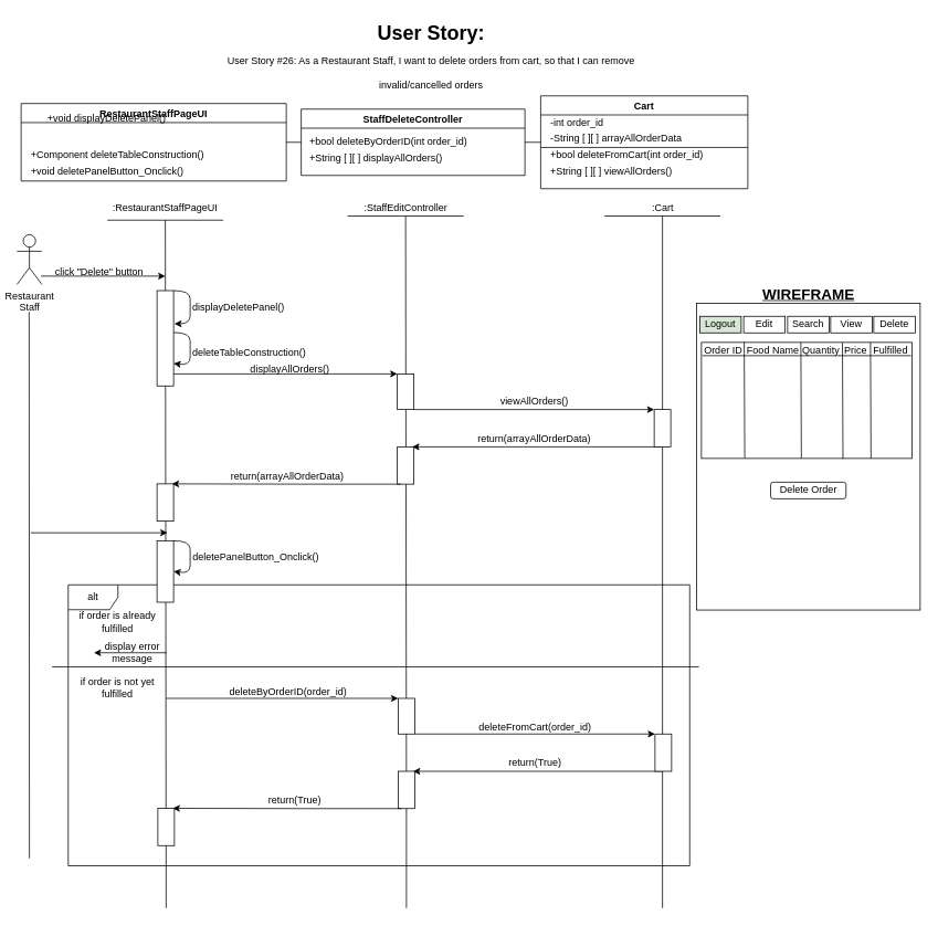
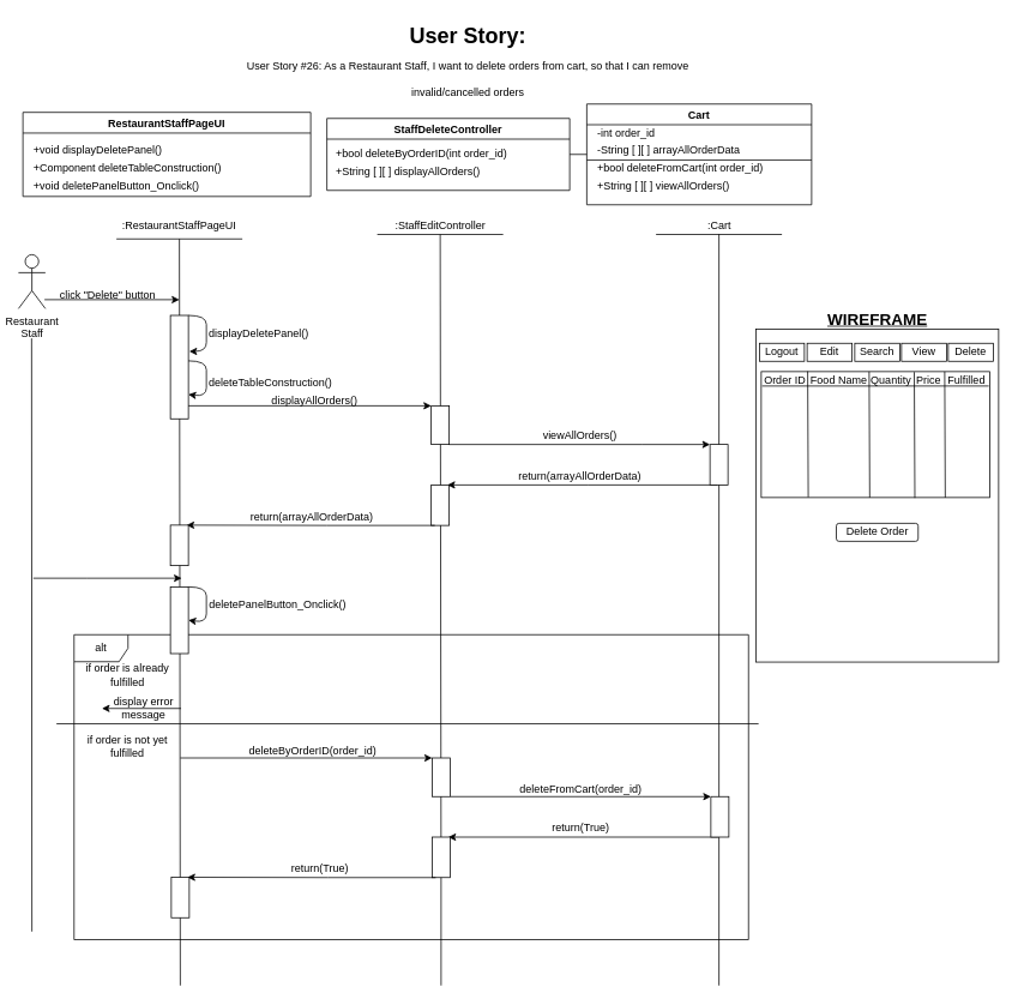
  <mxCell id="0" />
  <mxCell id="1" parent="0" />
  <mxCell id="2" value="alt" style="shape=umlFrame;whiteSpace=wrap;html=1;" vertex="1" parent="1"><mxGeometry x="81.86" y="705" width="750" height="339" as="geometry" /></mxCell>
  <mxCell id="3" value="" style="endArrow=classic;html=1;rounded=0;entryX=0;entryY=0;entryDx=0;entryDy=0;" parent="1" edge="1"><mxGeometry width="50" height="50" relative="1" as="geometry"><mxPoint x="199" y="450.5" as="sourcePoint" /><mxPoint x="479" y="450.5" as="targetPoint" /></mxGeometry></mxCell>
  <mxCell id="4" value="" style="endArrow=none;html=1;rounded=0;fontSize=17;" parent="1" edge="1"><mxGeometry width="50" height="50" relative="1" as="geometry"><mxPoint x="200" y="1095" as="sourcePoint" /><mxPoint x="199" y="265" as="targetPoint" /></mxGeometry></mxCell>
  <mxCell id="5" value="" style="rounded=0;whiteSpace=wrap;html=1;" parent="1" vertex="1"><mxGeometry x="189" y="651.83" width="20" height="74.17" as="geometry" /></mxCell>
  <mxCell id="6" value="" style="rounded=0;whiteSpace=wrap;html=1;" parent="1" vertex="1"><mxGeometry x="840" y="365.41" width="270" height="370" as="geometry" /></mxCell>
  <mxCell id="7" value="RestaurantStaffPageUI" style="swimlane;" parent="1" vertex="1"><mxGeometry x="25" y="124.25" width="320" height="93.5" as="geometry" /></mxCell>
- <mxCell id="8" value="+void displayDeletePanel()" style="text;html=1;align=left;verticalAlign=middle;resizable=0;points=[];autosize=1;strokeColor=none;fillColor=none;" parent="7" vertex="1"><mxGeometry x="30" y="8" width="160" height="20" as="geometry" /></mxCell>
+ <mxCell id="8" value="+void displayDeletePanel()" style="text;html=1;align=left;verticalAlign=middle;resizable=0;points=[];autosize=1;strokeColor=none;fillColor=none;" parent="7" vertex="1"><mxGeometry x="10" y="33" width="160" height="20" as="geometry" /></mxCell>
  <mxCell id="9" value="+Component deleteTableConstruction()" style="text;html=1;align=left;verticalAlign=middle;resizable=0;points=[];autosize=1;strokeColor=none;fillColor=none;" parent="7" vertex="1"><mxGeometry x="10" y="53" width="220" height="20" as="geometry" /></mxCell>
  <mxCell id="10" value="+void deletePanelButton_Onclick()" style="text;html=1;align=left;verticalAlign=middle;resizable=0;points=[];autosize=1;strokeColor=none;fillColor=none;" parent="7" vertex="1"><mxGeometry x="10" y="73" width="200" height="20" as="geometry" /></mxCell>
  <mxCell id="11" value="StaffDeleteController" style="swimlane;startSize=23;" parent="1" vertex="1"><mxGeometry x="363" y="131" width="270" height="80" as="geometry" /></mxCell>
  <mxCell id="12" value="&lt;div style=&quot;text-align: left&quot;&gt;&lt;span&gt;+bool deleteByOrderID(int order_id)&lt;/span&gt;&lt;/div&gt;" style="text;html=1;align=center;verticalAlign=middle;resizable=0;points=[];autosize=1;strokeColor=none;fillColor=none;" parent="11" vertex="1"><mxGeometry y="30" width="210" height="20" as="geometry" /></mxCell>
  <mxCell id="13" value="&lt;div style=&quot;text-align: left&quot;&gt;&lt;span&gt;+String [ ][ ] displayAllOrders()&lt;/span&gt;&lt;/div&gt;" style="text;html=1;align=center;verticalAlign=middle;resizable=0;points=[];autosize=1;strokeColor=none;fillColor=none;" parent="11" vertex="1"><mxGeometry y="50" width="180" height="20" as="geometry" /></mxCell>
  <mxCell id="14" value="Cart" style="swimlane;" parent="1" vertex="1"><mxGeometry x="652" y="115" width="250" height="112" as="geometry" /></mxCell>
  <mxCell id="15" value="-int order_id" style="text;html=1;align=left;verticalAlign=middle;resizable=0;points=[];autosize=1;strokeColor=none;fillColor=none;" parent="14" vertex="1"><mxGeometry x="10" y="23" width="80" height="20" as="geometry" /></mxCell>
  <mxCell id="16" value="" style="endArrow=none;html=1;rounded=0;" parent="14" edge="1"><mxGeometry width="50" height="50" relative="1" as="geometry"><mxPoint y="62.25" as="sourcePoint" /><mxPoint x="250" y="62.25" as="targetPoint" /></mxGeometry></mxCell>
  <mxCell id="17" value="&lt;div style=&quot;text-align: justify&quot;&gt;&lt;span&gt;+bool deleteFromCart(int order_id)&lt;/span&gt;&lt;/div&gt;" style="text;html=1;align=left;verticalAlign=middle;resizable=0;points=[];autosize=1;strokeColor=none;fillColor=none;" parent="14" vertex="1"><mxGeometry x="10" y="62.25" width="200" height="20" as="geometry" /></mxCell>
  <mxCell id="18" value="&lt;div style=&quot;text-align: justify&quot;&gt;&lt;span&gt;+String [ ][ ] viewAllOrders()&lt;/span&gt;&lt;/div&gt;" style="text;html=1;align=left;verticalAlign=middle;resizable=0;points=[];autosize=1;strokeColor=none;fillColor=none;" parent="14" vertex="1"><mxGeometry x="10" y="82.25" width="160" height="20" as="geometry" /></mxCell>
  <mxCell id="19" value="-String [ ][ ] arrayAllOrderData" style="text;html=1;align=left;verticalAlign=middle;resizable=0;points=[];autosize=1;strokeColor=none;fillColor=none;" parent="14" vertex="1"><mxGeometry x="10" y="42.25" width="170" height="20" as="geometry" /></mxCell>
- <mxCell id="20" value="" style="endArrow=none;html=1;rounded=0;exitX=1;exitY=0.5;exitDx=0;exitDy=0;entryX=0;entryY=0.5;entryDx=0;entryDy=0;" parent="1" source="7" target="11" edge="1"><mxGeometry width="50" height="50" relative="1" as="geometry"><mxPoint x="569" y="401" as="sourcePoint" /><mxPoint x="619" y="351" as="targetPoint" /></mxGeometry></mxCell>
  <mxCell id="21" value="" style="endArrow=none;html=1;rounded=0;entryX=0;entryY=0.5;entryDx=0;entryDy=0;exitX=1;exitY=0.5;exitDx=0;exitDy=0;" parent="1" source="11" target="14" edge="1"><mxGeometry width="50" height="50" relative="1" as="geometry"><mxPoint x="569" y="221" as="sourcePoint" /><mxPoint x="569" y="251" as="targetPoint" /></mxGeometry></mxCell>
  <mxCell id="22" style="edgeStyle=orthogonalEdgeStyle;rounded=0;orthogonalLoop=1;jettySize=auto;html=1;" parent="1" edge="1"><mxGeometry relative="1" as="geometry"><mxPoint x="199" y="332.5" as="targetPoint" /><Array as="points"><mxPoint x="99" y="332.5" /><mxPoint x="99" y="332.5" /></Array><mxPoint x="49" y="332.5" as="sourcePoint" /></mxGeometry></mxCell>
  <mxCell id="23" value="Restaurant&lt;br&gt;Staff" style="shape=umlActor;verticalLabelPosition=bottom;verticalAlign=top;html=1;outlineConnect=0;" parent="1" vertex="1"><mxGeometry x="20" y="282.5" width="30" height="60" as="geometry" /></mxCell>
  <mxCell id="24" value=":RestaurantStaffPageUI" style="text;html=1;strokeColor=none;fillColor=none;align=center;verticalAlign=middle;whiteSpace=wrap;rounded=0;" parent="1" vertex="1"><mxGeometry x="169" y="235" width="60" height="30" as="geometry" /></mxCell>
  <mxCell id="25" value=":StaffEditController" style="text;html=1;align=center;verticalAlign=middle;resizable=0;points=[];autosize=1;strokeColor=none;fillColor=none;" parent="1" vertex="1"><mxGeometry x="429" y="240" width="120" height="20" as="geometry" /></mxCell>
  <mxCell id="26" value=":Cart" style="text;html=1;align=center;verticalAlign=middle;resizable=0;points=[];autosize=1;strokeColor=none;fillColor=none;" parent="1" vertex="1"><mxGeometry x="779" y="240" width="40" height="20" as="geometry" /></mxCell>
  <mxCell id="27" value="" style="endArrow=none;html=1;rounded=0;" parent="1" edge="1"><mxGeometry width="50" height="50" relative="1" as="geometry"><mxPoint x="129" y="265" as="sourcePoint" /><mxPoint x="269" y="265" as="targetPoint" /></mxGeometry></mxCell>
  <mxCell id="28" value="" style="endArrow=none;html=1;rounded=0;" parent="1" edge="1"><mxGeometry width="50" height="50" relative="1" as="geometry"><mxPoint x="419" y="260" as="sourcePoint" /><mxPoint x="559" y="260" as="targetPoint" /></mxGeometry></mxCell>
  <mxCell id="29" value="" style="endArrow=none;html=1;rounded=0;" parent="1" edge="1"><mxGeometry width="50" height="50" relative="1" as="geometry"><mxPoint x="729" y="260" as="sourcePoint" /><mxPoint x="869" y="260" as="targetPoint" /></mxGeometry></mxCell>
  <mxCell id="30" value="" style="curved=1;endArrow=classic;html=1;rounded=0;entryX=1;entryY=0.5;entryDx=0;entryDy=0;exitX=1;exitY=0;exitDx=0;exitDy=0;" parent="1" source="5" target="5" edge="1"><mxGeometry width="50" height="50" relative="1" as="geometry"><mxPoint x="209" y="711.83" as="sourcePoint" /><mxPoint x="259" y="661.83" as="targetPoint" /><Array as="points"><mxPoint x="229" y="651.83" /><mxPoint x="229" y="671.83" /><mxPoint x="229" y="691.83" /></Array></mxGeometry></mxCell>
  <mxCell id="31" value="&lt;span style=&quot;text-align: left&quot;&gt;deletePanelButton_Onclick()&lt;/span&gt;" style="text;html=1;align=center;verticalAlign=middle;resizable=0;points=[];autosize=1;strokeColor=none;fillColor=none;" parent="1" vertex="1"><mxGeometry x="223" y="661.83" width="170" height="20" as="geometry" /></mxCell>
  <mxCell id="32" value="" style="endArrow=classic;html=1;rounded=0;entryX=0;entryY=0;entryDx=0;entryDy=0;" parent="1" edge="1"><mxGeometry width="50" height="50" relative="1" as="geometry"><mxPoint x="200" y="842" as="sourcePoint" /><mxPoint x="480" y="842" as="targetPoint" /></mxGeometry></mxCell>
  <mxCell id="33" value="deleteByOrderID(order_id)" style="text;html=1;align=center;verticalAlign=middle;resizable=0;points=[];autosize=1;strokeColor=none;fillColor=none;" parent="1" vertex="1"><mxGeometry x="267" y="824" width="160" height="20" as="geometry" /></mxCell>
  <mxCell id="34" style="edgeStyle=orthogonalEdgeStyle;rounded=0;orthogonalLoop=1;jettySize=auto;html=1;exitX=1;exitY=1;exitDx=0;exitDy=0;entryX=0;entryY=0;entryDx=0;entryDy=0;" parent="1" source="47" target="45" edge="1"><mxGeometry relative="1" as="geometry"><Array as="points"><mxPoint x="714" y="885" /><mxPoint x="714" y="885" /></Array><mxPoint x="500" y="890" as="sourcePoint" /></mxGeometry></mxCell>
  <mxCell id="35" value="" style="endArrow=none;html=1;rounded=0;startArrow=none;entryX=0.5;entryY=1;entryDx=0;entryDy=0;entryPerimeter=0;" parent="1" source="64" target="25" edge="1"><mxGeometry width="50" height="50" relative="1" as="geometry"><mxPoint x="489" y="937.5" as="sourcePoint" /><mxPoint x="487" y="255" as="targetPoint" /></mxGeometry></mxCell>
  <mxCell id="36" value="deleteFromCart(order_id)" style="text;html=1;align=center;verticalAlign=middle;resizable=0;points=[];autosize=1;strokeColor=none;fillColor=none;" parent="1" vertex="1"><mxGeometry x="570" y="867" width="150" height="20" as="geometry" /></mxCell>
  <mxCell id="37" value="" style="endArrow=none;html=1;rounded=0;entryX=0.5;entryY=0.982;entryDx=0;entryDy=0;entryPerimeter=0;" parent="1" target="26" edge="1"><mxGeometry width="50" height="50" relative="1" as="geometry"><mxPoint x="799" y="1095" as="sourcePoint" /><mxPoint x="799" y="265" as="targetPoint" /></mxGeometry></mxCell>
- <mxCell id="38" value="Logout" style="rounded=0;whiteSpace=wrap;html=1;fillColor=#d5e8d4;" parent="1" vertex="1"><mxGeometry x="844" y="381" width="50" height="20" as="geometry" /></mxCell>
+ <mxCell id="38" value="Logout" style="rounded=0;whiteSpace=wrap;html=1;" parent="1" vertex="1"><mxGeometry x="844" y="381" width="50" height="20" as="geometry" /></mxCell>
  <mxCell id="39" value="Edit" style="rounded=0;whiteSpace=wrap;html=1;" parent="1" vertex="1"><mxGeometry x="897" y="381" width="50" height="20" as="geometry" /></mxCell>
  <mxCell id="40" value="Search" style="rounded=0;whiteSpace=wrap;html=1;" parent="1" vertex="1"><mxGeometry x="950" y="381" width="50" height="20" as="geometry" /></mxCell>
  <mxCell id="41" value="View" style="rounded=0;whiteSpace=wrap;html=1;" parent="1" vertex="1"><mxGeometry x="1002" y="381" width="50" height="20" as="geometry" /></mxCell>
  <mxCell id="42" value="Delete" style="rounded=0;whiteSpace=wrap;html=1;" parent="1" vertex="1"><mxGeometry x="1054" y="381" width="50" height="20" as="geometry" /></mxCell>
  <mxCell id="43" value="&lt;b&gt;&lt;u&gt;&lt;font style=&quot;font-size: 18px&quot;&gt;WIREFRAME&lt;/font&gt;&lt;/u&gt;&lt;/b&gt;" style="text;html=1;align=center;verticalAlign=middle;resizable=0;points=[];autosize=1;strokeColor=none;fillColor=none;" parent="1" vertex="1"><mxGeometry x="910" y="345" width="130" height="20" as="geometry" /></mxCell>
  <mxCell id="44" style="edgeStyle=orthogonalEdgeStyle;rounded=0;orthogonalLoop=1;jettySize=auto;html=1;exitX=0;exitY=1;exitDx=0;exitDy=0;entryX=0.5;entryY=0;entryDx=0;entryDy=0;fontSize=12;" parent="1" edge="1"><mxGeometry relative="1" as="geometry"><mxPoint x="798" y="930" as="sourcePoint" /><mxPoint x="498" y="930" as="targetPoint" /><Array as="points"><mxPoint x="654" y="930" /><mxPoint x="654" y="930" /></Array></mxGeometry></mxCell>
  <mxCell id="45" value="" style="rounded=0;whiteSpace=wrap;html=1;" parent="1" vertex="1"><mxGeometry x="790" y="885" width="20" height="45" as="geometry" /></mxCell>
  <mxCell id="46" value="click &quot;Delete&quot; button" style="text;html=1;align=center;verticalAlign=middle;resizable=0;points=[];autosize=1;strokeColor=none;fillColor=none;" parent="1" vertex="1"><mxGeometry x="59" y="317.5" width="120" height="20" as="geometry" /></mxCell>
  <mxCell id="47" value="" style="rounded=0;whiteSpace=wrap;html=1;" parent="1" vertex="1"><mxGeometry x="480" y="842" width="20" height="43" as="geometry" /></mxCell>
  <mxCell id="48" value="" style="curved=1;endArrow=classic;html=1;rounded=0;exitX=1;exitY=0;exitDx=0;exitDy=0;" parent="1" source="49" edge="1"><mxGeometry width="50" height="50" relative="1" as="geometry"><mxPoint x="209" y="410" as="sourcePoint" /><mxPoint x="210" y="390" as="targetPoint" /><Array as="points"><mxPoint x="229" y="350" /><mxPoint x="229" y="370" /><mxPoint x="229" y="390" /></Array></mxGeometry></mxCell>
  <mxCell id="49" value="" style="rounded=0;whiteSpace=wrap;html=1;" parent="1" vertex="1"><mxGeometry x="189" y="350" width="20" height="115" as="geometry" /></mxCell>
  <mxCell id="50" value="&lt;span style=&quot;font-size: 12px ; text-align: left&quot;&gt;displayDeletePanel()&lt;/span&gt;" style="text;html=1;align=center;verticalAlign=middle;resizable=0;points=[];autosize=1;strokeColor=none;fillColor=none;fontSize=16;" parent="1" vertex="1"><mxGeometry x="222" y="353" width="130" height="30" as="geometry" /></mxCell>
  <mxCell id="51" value="" style="rounded=0;whiteSpace=wrap;html=1;" parent="1" vertex="1"><mxGeometry x="846" y="412.5" width="254" height="140" as="geometry" /></mxCell>
  <mxCell id="52" value="Delete Order" style="whiteSpace=wrap;html=1;rounded=1;" parent="1" vertex="1"><mxGeometry x="929.5" y="581.17" width="91" height="20" as="geometry" /></mxCell>
  <mxCell id="53" value="Order ID" style="text;html=1;align=center;verticalAlign=middle;resizable=0;points=[];autosize=1;strokeColor=none;fillColor=none;" parent="1" vertex="1"><mxGeometry x="842" y="412.5" width="60" height="20" as="geometry" /></mxCell>
  <mxCell id="54" value="Food Name" style="text;html=1;align=center;verticalAlign=middle;resizable=0;points=[];autosize=1;strokeColor=none;fillColor=none;" parent="1" vertex="1"><mxGeometry x="892" y="412.5" width="80" height="20" as="geometry" /></mxCell>
  <mxCell id="55" value="Quantity" style="text;html=1;align=center;verticalAlign=middle;resizable=0;points=[];autosize=1;strokeColor=none;fillColor=none;" parent="1" vertex="1"><mxGeometry x="960" y="412.5" width="60" height="20" as="geometry" /></mxCell>
  <mxCell id="56" value="Price" style="text;html=1;align=center;verticalAlign=middle;resizable=0;points=[];autosize=1;strokeColor=none;fillColor=none;" parent="1" vertex="1"><mxGeometry x="1012" y="412.5" width="40" height="20" as="geometry" /></mxCell>
  <mxCell id="57" value="Fulfilled" style="text;html=1;align=center;verticalAlign=middle;resizable=0;points=[];autosize=1;strokeColor=none;fillColor=none;" parent="1" vertex="1"><mxGeometry x="1044" y="412.5" width="60" height="20" as="geometry" /></mxCell>
  <mxCell id="58" value="" style="endArrow=none;html=1;rounded=0;entryX=0.033;entryY=-0.067;entryDx=0;entryDy=0;entryPerimeter=0;exitX=0.194;exitY=0.99;exitDx=0;exitDy=0;exitPerimeter=0;" parent="1" edge="1"><mxGeometry width="50" height="50" relative="1" as="geometry"><mxPoint x="898.276" y="552.1" as="sourcePoint" /><mxPoint x="897.64" y="412.16" as="targetPoint" /></mxGeometry></mxCell>
  <mxCell id="59" value="" style="endArrow=none;html=1;rounded=0;entryX=0.033;entryY=-0.067;entryDx=0;entryDy=0;entryPerimeter=0;exitX=0.194;exitY=0.99;exitDx=0;exitDy=0;exitPerimeter=0;" parent="1" edge="1"><mxGeometry width="50" height="50" relative="1" as="geometry"><mxPoint x="966.636" y="552.44" as="sourcePoint" /><mxPoint x="966" y="412.5" as="targetPoint" /></mxGeometry></mxCell>
  <mxCell id="60" value="" style="endArrow=none;html=1;rounded=0;entryX=0.033;entryY=-0.067;entryDx=0;entryDy=0;entryPerimeter=0;exitX=0.194;exitY=0.99;exitDx=0;exitDy=0;exitPerimeter=0;" parent="1" edge="1"><mxGeometry width="50" height="50" relative="1" as="geometry"><mxPoint x="1016.816" y="552.94" as="sourcePoint" /><mxPoint x="1016.18" y="413" as="targetPoint" /></mxGeometry></mxCell>
  <mxCell id="61" value="" style="endArrow=none;html=1;rounded=0;entryX=0.033;entryY=-0.067;entryDx=0;entryDy=0;entryPerimeter=0;exitX=0.194;exitY=0.99;exitDx=0;exitDy=0;exitPerimeter=0;" parent="1" edge="1"><mxGeometry width="50" height="50" relative="1" as="geometry"><mxPoint x="1050.636" y="552.5" as="sourcePoint" /><mxPoint x="1050" y="412.56" as="targetPoint" /></mxGeometry></mxCell>
  <mxCell id="62" value="" style="endArrow=none;html=1;rounded=0;exitX=0.194;exitY=0.99;exitDx=0;exitDy=0;exitPerimeter=0;" parent="1" edge="1"><mxGeometry width="50" height="50" relative="1" as="geometry"><mxPoint x="846.996" y="428.5" as="sourcePoint" /><mxPoint x="1099" y="428.5" as="targetPoint" /></mxGeometry></mxCell>
  <mxCell id="63" value="&lt;h1&gt;User Story:&lt;br&gt;&lt;font style=&quot;font-size: 12px ; font-weight: normal&quot;&gt;User Story #26: As a Restaurant Staff, I want to delete orders from cart, so that I can remove invalid/cancelled orders&lt;/font&gt;&lt;/h1&gt;" style="text;html=1;strokeColor=none;fillColor=none;spacing=5;spacingTop=-20;whiteSpace=wrap;overflow=hidden;rounded=0;align=center;" parent="1" vertex="1"><mxGeometry x="230" y="20" width="580" height="95" as="geometry" /></mxCell>
  <mxCell id="64" value="" style="rounded=0;whiteSpace=wrap;html=1;" parent="1" vertex="1"><mxGeometry x="480" y="930" width="20" height="45" as="geometry" /></mxCell>
  <mxCell id="65" value="" style="endArrow=none;html=1;rounded=0;startArrow=none;entryX=0.5;entryY=1;entryDx=0;entryDy=0;entryPerimeter=0;" parent="1" target="64" edge="1"><mxGeometry width="50" height="50" relative="1" as="geometry"><mxPoint x="490" y="1095" as="sourcePoint" /><mxPoint x="488.14" y="180.84" as="targetPoint" /></mxGeometry></mxCell>
  <mxCell id="66" value="return(True)" style="text;html=1;align=center;verticalAlign=middle;resizable=0;points=[];autosize=1;strokeColor=none;fillColor=none;fontSize=12;" parent="1" vertex="1"><mxGeometry x="605" y="910.33" width="80" height="20" as="geometry" /></mxCell>
  <mxCell id="67" style="edgeStyle=orthogonalEdgeStyle;rounded=0;orthogonalLoop=1;jettySize=auto;html=1;entryX=0.5;entryY=0;entryDx=0;entryDy=0;fontSize=12;" parent="1" edge="1"><mxGeometry relative="1" as="geometry"><mxPoint x="484" y="975" as="sourcePoint" /><mxPoint x="208" y="974.67" as="targetPoint" /><Array as="points"><mxPoint x="364" y="974.67" /><mxPoint x="364" y="974.67" /></Array></mxGeometry></mxCell>
  <mxCell id="68" value="" style="rounded=0;whiteSpace=wrap;html=1;" parent="1" vertex="1"><mxGeometry x="190" y="974.67" width="20" height="45" as="geometry" /></mxCell>
  <mxCell id="69" value="return(True)" style="text;html=1;align=center;verticalAlign=middle;resizable=0;points=[];autosize=1;strokeColor=none;fillColor=none;fontSize=12;" parent="1" vertex="1"><mxGeometry x="315" y="955" width="80" height="20" as="geometry" /></mxCell>
  <mxCell id="70" value="" style="curved=1;endArrow=classic;html=1;rounded=0;entryX=1;entryY=0.75;entryDx=0;entryDy=0;exitX=1;exitY=0;exitDx=0;exitDy=0;" parent="1" edge="1"><mxGeometry width="50" height="50" relative="1" as="geometry"><mxPoint x="209" y="400.5" as="sourcePoint" /><mxPoint x="209" y="438" as="targetPoint" /><Array as="points"><mxPoint x="229" y="400.5" /><mxPoint x="229" y="420.5" /><mxPoint x="229" y="440.5" /></Array></mxGeometry></mxCell>
  <mxCell id="71" value="&lt;span style=&quot;font-size: 12px&quot;&gt;deleteTableConstruction()&lt;/span&gt;" style="text;html=1;align=center;verticalAlign=middle;resizable=0;points=[];autosize=1;strokeColor=none;fillColor=none;fontSize=16;" parent="1" vertex="1"><mxGeometry x="225" y="407.5" width="150" height="30" as="geometry" /></mxCell>
  <mxCell id="72" style="edgeStyle=orthogonalEdgeStyle;rounded=0;orthogonalLoop=1;jettySize=auto;html=1;" parent="1" edge="1"><mxGeometry relative="1" as="geometry"><mxPoint x="201.5" y="642.17" as="targetPoint" /><Array as="points"><mxPoint x="96.5" y="642.17" /><mxPoint x="96.5" y="642.17" /></Array><mxPoint x="36.5" y="642.17" as="sourcePoint" /></mxGeometry></mxCell>
  <mxCell id="73" value="" style="endArrow=none;html=1;rounded=0;" parent="1" edge="1"><mxGeometry width="50" height="50" relative="1" as="geometry"><mxPoint x="35" y="1035" as="sourcePoint" /><mxPoint x="34.66" y="375.5" as="targetPoint" /></mxGeometry></mxCell>
  <mxCell id="74" value="displayAllOrders()" style="text;html=1;align=center;verticalAlign=middle;resizable=0;points=[];autosize=1;strokeColor=none;fillColor=none;" parent="1" vertex="1"><mxGeometry x="294" y="434.5" width="110" height="20" as="geometry" /></mxCell>
  <mxCell id="75" style="edgeStyle=orthogonalEdgeStyle;rounded=0;orthogonalLoop=1;jettySize=auto;html=1;exitX=1;exitY=1;exitDx=0;exitDy=0;entryX=0;entryY=0;entryDx=0;entryDy=0;" parent="1" source="79" target="78" edge="1"><mxGeometry relative="1" as="geometry"><Array as="points"><mxPoint x="713" y="493.5" /><mxPoint x="713" y="493.5" /></Array><mxPoint x="499" y="498.5" as="sourcePoint" /></mxGeometry></mxCell>
  <mxCell id="76" value="viewAllOrders()" style="text;html=1;align=center;verticalAlign=middle;resizable=0;points=[];autosize=1;strokeColor=none;fillColor=none;" parent="1" vertex="1"><mxGeometry x="594" y="473.5" width="100" height="20" as="geometry" /></mxCell>
  <mxCell id="77" style="edgeStyle=orthogonalEdgeStyle;rounded=0;orthogonalLoop=1;jettySize=auto;html=1;exitX=0;exitY=1;exitDx=0;exitDy=0;entryX=0.5;entryY=0;entryDx=0;entryDy=0;fontSize=12;" parent="1" edge="1"><mxGeometry relative="1" as="geometry"><mxPoint x="797" y="538.5" as="sourcePoint" /><mxPoint x="497" y="538.5" as="targetPoint" /><Array as="points"><mxPoint x="653" y="538.5" /><mxPoint x="653" y="538.5" /></Array></mxGeometry></mxCell>
  <mxCell id="78" value="" style="rounded=0;whiteSpace=wrap;html=1;" parent="1" vertex="1"><mxGeometry x="789" y="493.5" width="20" height="45" as="geometry" /></mxCell>
  <mxCell id="79" value="" style="rounded=0;whiteSpace=wrap;html=1;" parent="1" vertex="1"><mxGeometry x="479" y="450.5" width="20" height="43" as="geometry" /></mxCell>
  <mxCell id="80" value="" style="rounded=0;whiteSpace=wrap;html=1;" parent="1" vertex="1"><mxGeometry x="479" y="538.5" width="20" height="45" as="geometry" /></mxCell>
  <mxCell id="81" value="return(arrayAllOrderData)" style="text;html=1;align=center;verticalAlign=middle;resizable=0;points=[];autosize=1;strokeColor=none;fillColor=none;fontSize=12;" parent="1" vertex="1"><mxGeometry x="569" y="518.83" width="150" height="20" as="geometry" /></mxCell>
  <mxCell id="82" style="edgeStyle=orthogonalEdgeStyle;rounded=0;orthogonalLoop=1;jettySize=auto;html=1;entryX=0.5;entryY=0;entryDx=0;entryDy=0;fontSize=12;" parent="1" edge="1"><mxGeometry relative="1" as="geometry"><mxPoint x="483" y="583.5" as="sourcePoint" /><mxPoint x="207" y="583.17" as="targetPoint" /><Array as="points"><mxPoint x="363" y="583.17" /><mxPoint x="363" y="583.17" /></Array></mxGeometry></mxCell>
  <mxCell id="83" value="" style="rounded=0;whiteSpace=wrap;html=1;" parent="1" vertex="1"><mxGeometry x="189" y="583.17" width="20" height="45" as="geometry" /></mxCell>
  <mxCell id="84" value="return(arrayAllOrderData)" style="text;html=1;align=center;verticalAlign=middle;resizable=0;points=[];autosize=1;strokeColor=none;fillColor=none;fontSize=12;" parent="1" vertex="1"><mxGeometry x="271" y="563.5" width="150" height="20" as="geometry" /></mxCell>
  <mxCell id="85" value="" style="endArrow=none;html=1;rounded=0;" edge="1" parent="1"><mxGeometry width="50" height="50" relative="1" as="geometry"><mxPoint x="62.36" y="803.99" as="sourcePoint" /><mxPoint x="843.003" y="803.99" as="targetPoint" /></mxGeometry></mxCell>
  <mxCell id="86" value="if order is already&lt;br&gt;fulfilled" style="text;html=1;align=center;verticalAlign=middle;resizable=0;points=[];autosize=1;strokeColor=none;fillColor=none;" vertex="1" parent="1"><mxGeometry x="85.86" y="734.99" width="110" height="30" as="geometry" /></mxCell>
  <mxCell id="87" value="if order is not yet&lt;br&gt;fulfilled" style="text;html=1;align=center;verticalAlign=middle;resizable=0;points=[];autosize=1;strokeColor=none;fillColor=none;" vertex="1" parent="1"><mxGeometry x="90.86" y="813.99" width="100" height="30" as="geometry" /></mxCell>
  <mxCell id="88" value="" style="endArrow=classic;html=1;rounded=0;" edge="1" parent="1"><mxGeometry width="50" height="50" relative="1" as="geometry"><mxPoint x="200.86" y="786.99" as="sourcePoint" /><mxPoint x="112.86" y="786.99" as="targetPoint" /></mxGeometry></mxCell>
  <mxCell id="89" value="display error&lt;br&gt;message" style="text;html=1;align=center;verticalAlign=middle;resizable=0;points=[];autosize=1;strokeColor=none;fillColor=none;" vertex="1" parent="1"><mxGeometry x="118.86" y="771.99" width="80" height="30" as="geometry" /></mxCell>
